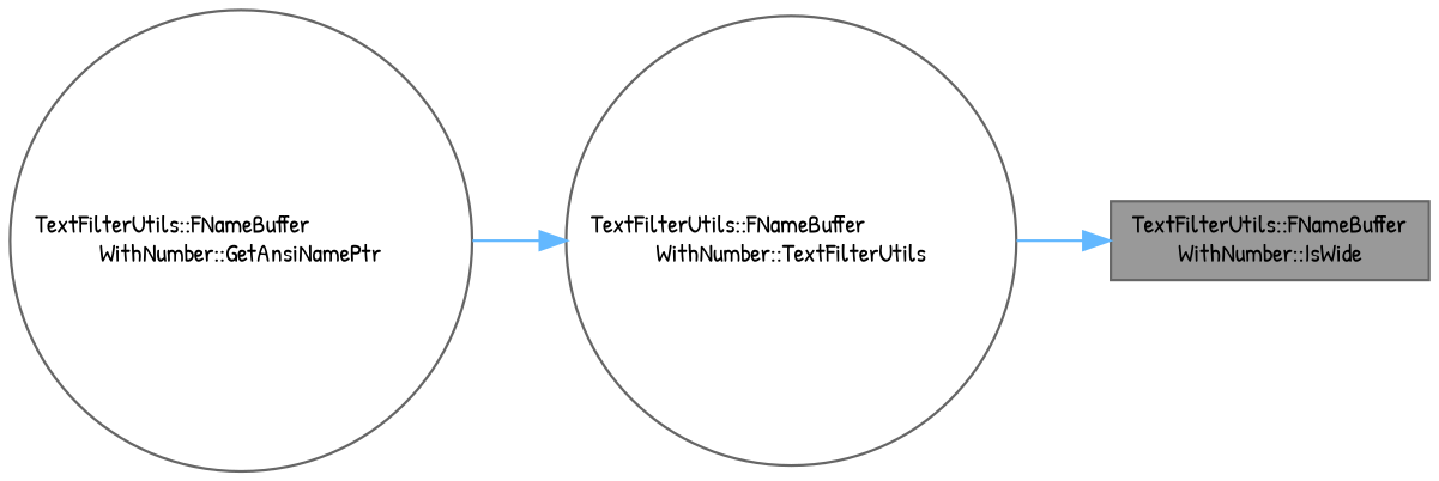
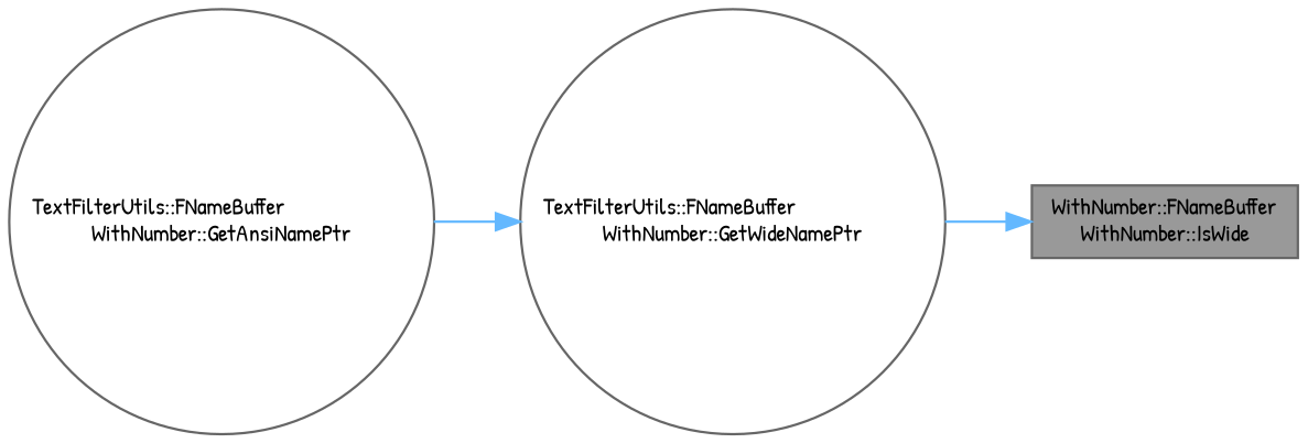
  digraph {
    fontname="Patrick Hand"
    rankdir=RL
    node [color=grey40 fillcolor=white fontname="Patrick Hand" fontsize=10 shape=circle style=filled]
    edge [color=steelblue1 dir=back fontname="Patrick Hand" fontsize=10 labelfontname=Helvetica labelfontsize=10 style=solid]
-   n1 [color=gray40 fillcolor=grey60 fontcolor=black height=0.2 label="TextFilterUtils::FNameBuffer\lWithNumber::IsWide" shape=box width=0.4]
-   n2 [height=0.2 label="TextFilterUtils::FNameBuffer\lWithNumber::TextFilterUtils" width=0.4]
+   n1 [color=gray40 fillcolor=grey60 fontcolor=black height=0.2 label="WithNumber::FNameBuffer\lWithNumber::IsWide" shape=box width=0.4]
+   n2 [height=0.2 label="TextFilterUtils::FNameBuffer\lWithNumber::GetWideNamePtr" width=0.4]
    n3 [height=0.2 label="TextFilterUtils::FNameBuffer\lWithNumber::GetAnsiNamePtr" width=0.4]
    n1 -> n2
    n2 -> n3
  }
